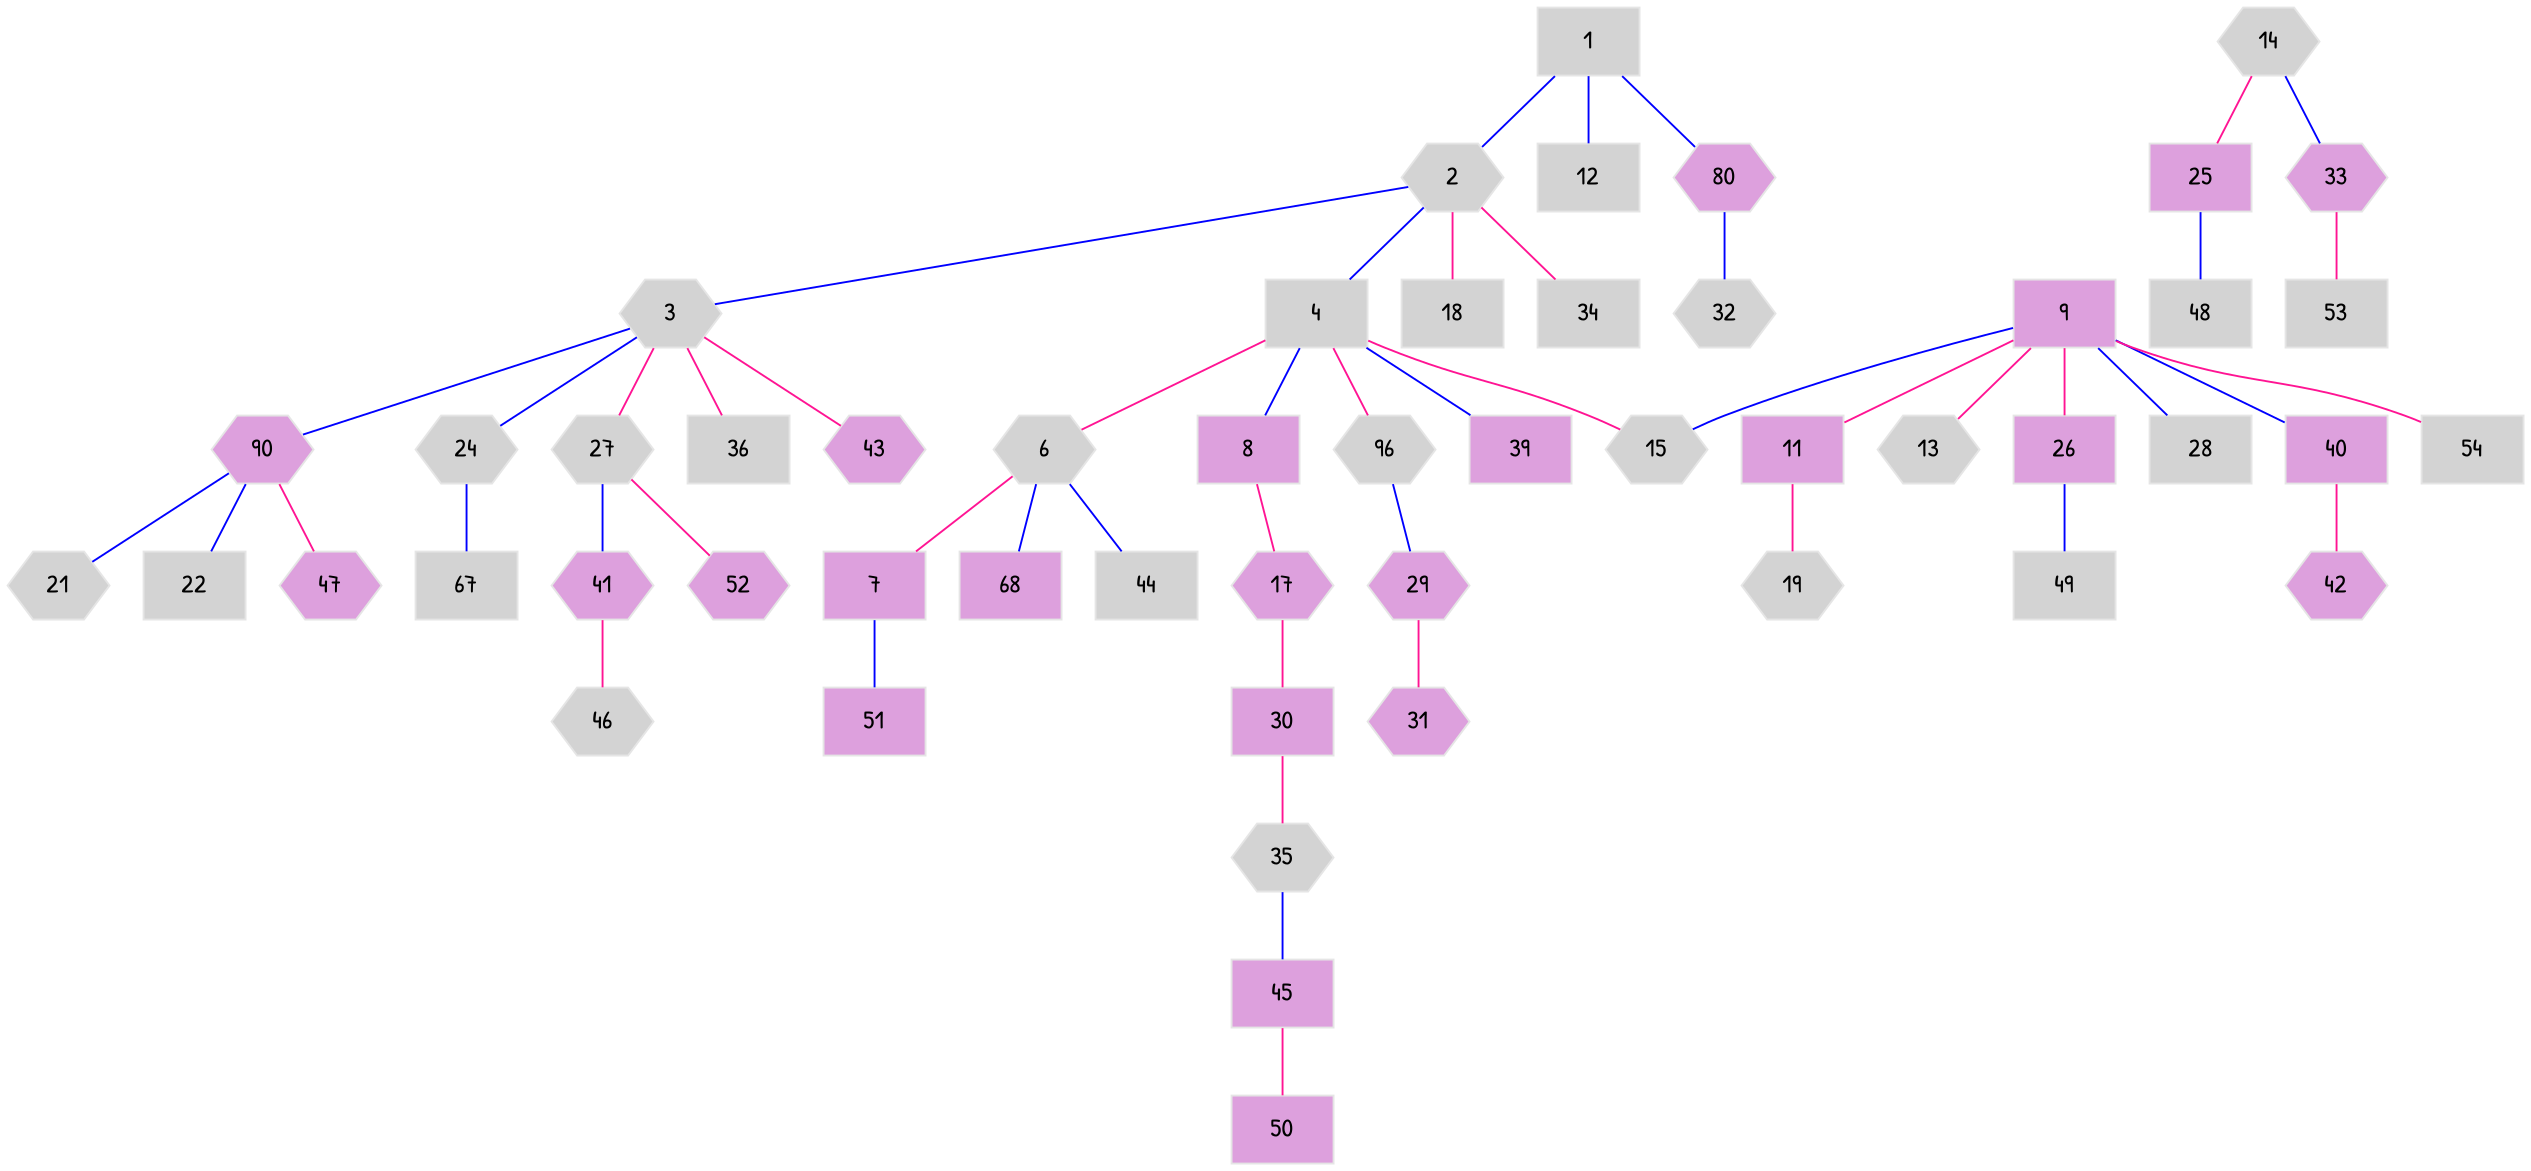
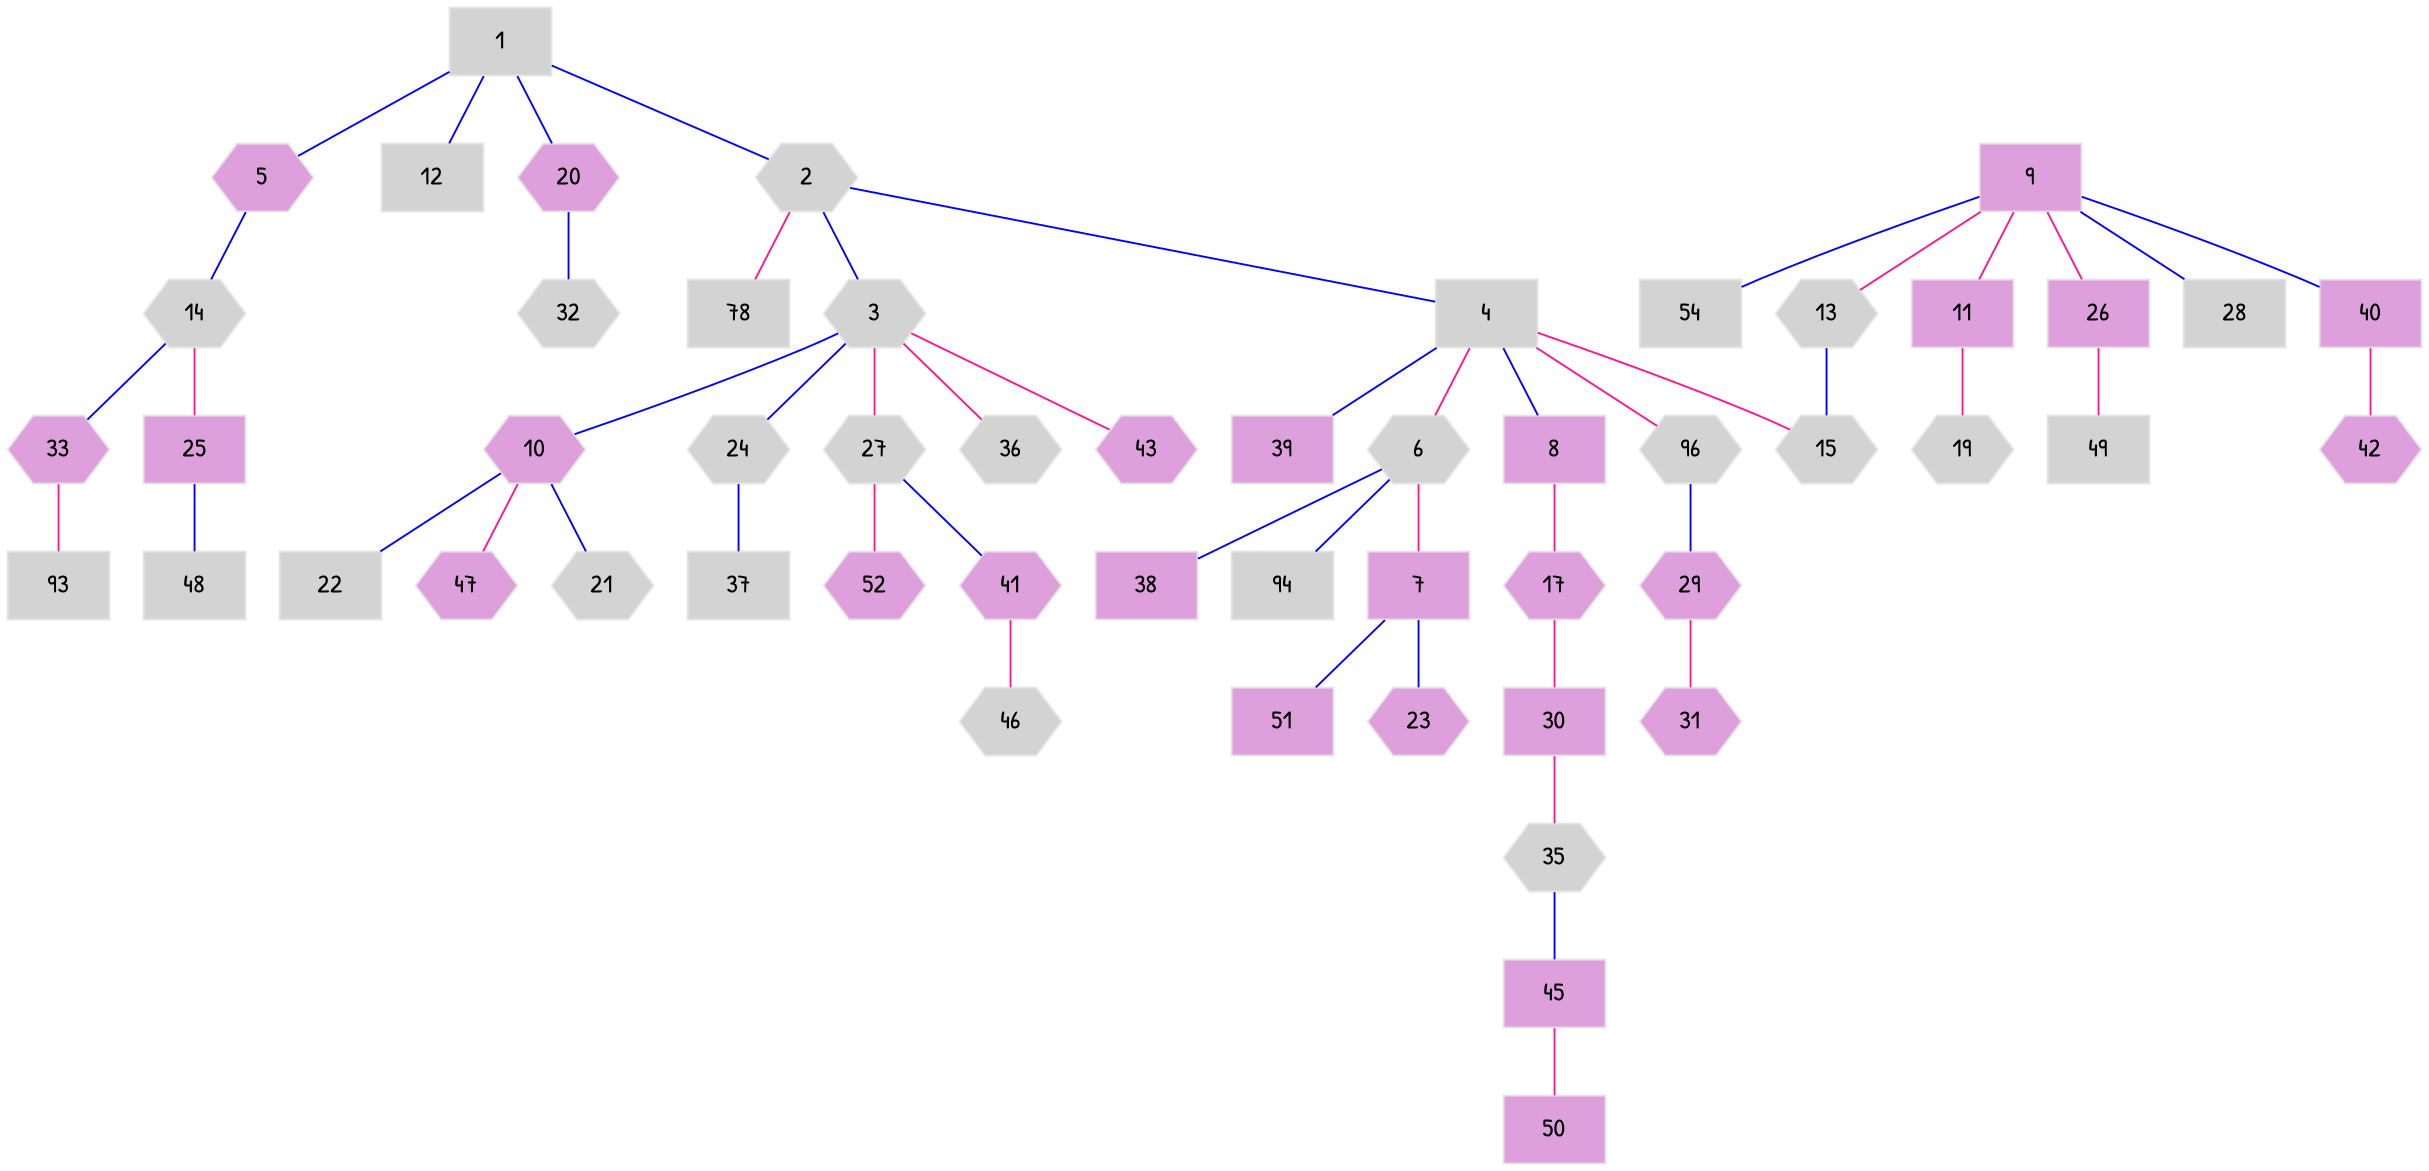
  graph {
    fontname="Patrick Hand"
    node [color=gray90 fillcolor=lightgrey fontname="Patrick Hand" shape=box style=filled]
    edge [color=blue fontname="Patrick Hand"]
    1
    2 [shape=hexagon]
+   5 [fillcolor=plum shape=hexagon]
    12
-   20 [fillcolor=plum shape=hexagon label=80]
+   20 [fillcolor=plum shape=hexagon]
    3 [shape=hexagon]
    4
-   18
-   34
+   18 [label=78]
    14 [shape=hexagon]
    32 [shape=hexagon]
-   10 [fillcolor=plum shape=hexagon label=90]
+   10 [fillcolor=plum shape=hexagon]
    24 [shape=hexagon]
    27 [shape=hexagon]
-   36
+   36 [shape=hexagon]
    43 [fillcolor=plum shape=hexagon]
    6 [shape=hexagon]
    8 [fillcolor=plum]
    n19 [label=96 shape=hexagon]
    39 [fillcolor=plum]
    15 [shape=hexagon]
    21 [shape=hexagon]
    22
    47 [fillcolor=plum shape=hexagon]
-   37 [label=67]
+   37
    41 [fillcolor=plum shape=hexagon]
    52 [fillcolor=plum shape=hexagon]
    7 [fillcolor=plum]
-   38 [fillcolor=plum label=68]
-   44
+   38 [fillcolor=plum]
+   44 [label=94]
    17 [fillcolor=plum shape=hexagon]
    9 [fillcolor=plum]
    11 [fillcolor=plum]
    13 [shape=hexagon]
    26 [fillcolor=plum]
    28
    40 [fillcolor=plum]
    54
    29 [fillcolor=plum shape=hexagon]
    25 [fillcolor=plum]
    33 [fillcolor=plum shape=hexagon]
+   23 [fillcolor=plum shape=hexagon]
    51 [fillcolor=plum]
    30 [fillcolor=plum]
    19 [shape=hexagon]
    49
    42 [fillcolor=plum shape=hexagon]
    48
-   53
+   53 [label=93]
    31 [fillcolor=plum shape=hexagon]
    35 [shape=hexagon]
    46 [shape=hexagon]
    45 [fillcolor=plum]
    50 [fillcolor=plum]
    1 -- 2
+   1 -- 5
    1 -- 12
    1 -- 20
    2 -- 3
    2 -- 4
    2 -- 18 [color=deeppink]
-   2 -- 34 [color=deeppink]
+   5 -- 14
    20 -- 32
    3 -- 10
    3 -- 24
    3 -- 27 [color=deeppink]
    3 -- 36 [color=deeppink]
    3 -- 43 [color=deeppink]
    4 -- 6 [color=deeppink]
    4 -- 8
    4 -- n19 [color=deeppink]
    4 -- 39
    4 -- 15 [color=deeppink]
    14 -- 25 [color=deeppink]
    14 -- 33
    10 -- 21
    10 -- 22
    10 -- 47 [color=deeppink]
    24 -- 37
    27 -- 41
    27 -- 52 [color=deeppink]
    6 -- 7 [color=deeppink]
    6 -- 38
    6 -- 44
    8 -- 17 [color=deeppink]
    n19 -- 29
    41 -- 46 [color=deeppink]
+   7 -- 23
    7 -- 51
    17 -- 30 [color=deeppink]
-   9 -- 15
+   13 -- 15
    9 -- 11 [color=deeppink]
    9 -- 13 [color=deeppink]
    9 -- 26 [color=deeppink]
    9 -- 28
    9 -- 40
-   9 -- 54 [color=deeppink]
+   9 -- 54
    11 -- 19 [color=deeppink]
-   26 -- 49
+   26 -- 49 [color=deeppink]
    40 -- 42 [color=deeppink]
    29 -- 31 [color=deeppink]
    25 -- 48
    33 -- 53 [color=deeppink]
    30 -- 35 [color=deeppink]
    35 -- 45
    45 -- 50 [color=deeppink]
  }
